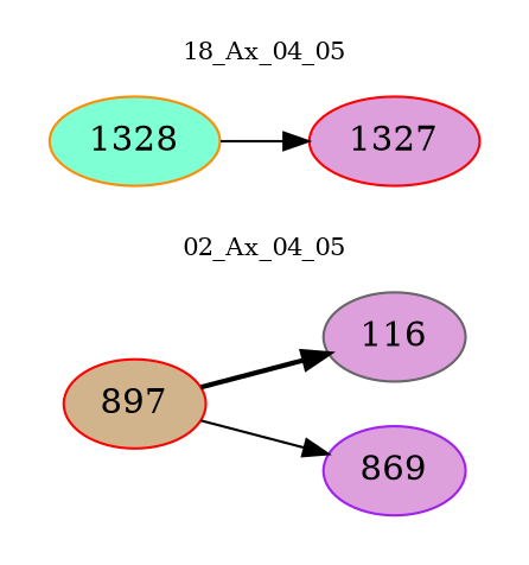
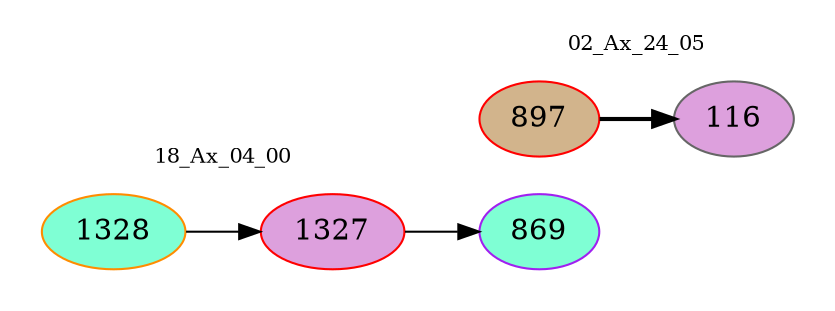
  digraph {
    rankdir=LR
    node [color=red fillcolor=aquamarine style=filled]
    edge [color=black style=solid]
    n1 [fillcolor=tan label=897]
-   n2 [color=purple fillcolor=plum label=869]
+   n2 [color=purple label=869]
    n3 [color=gray40 fillcolor=plum label=116]
    n4 [color=darkorange label=1328]
    n5 [fillcolor=plum label=1327]
    subgraph cluster_1 {
      color=white
      fontsize=10
-     label="02_Ax_04_05"
+     label="02_Ax_24_05"
      n1
      n2
      n3
    }
    subgraph cluster_2 {
      color=white
      fontsize=10
-     label="18_Ax_04_05"
+     label="18_Ax_04_00"
      n4
      n5
    }
-   n1 -> n2
+   n5 -> n2
    n1 -> n3 [style=bold]
    n4 -> n5
  }
